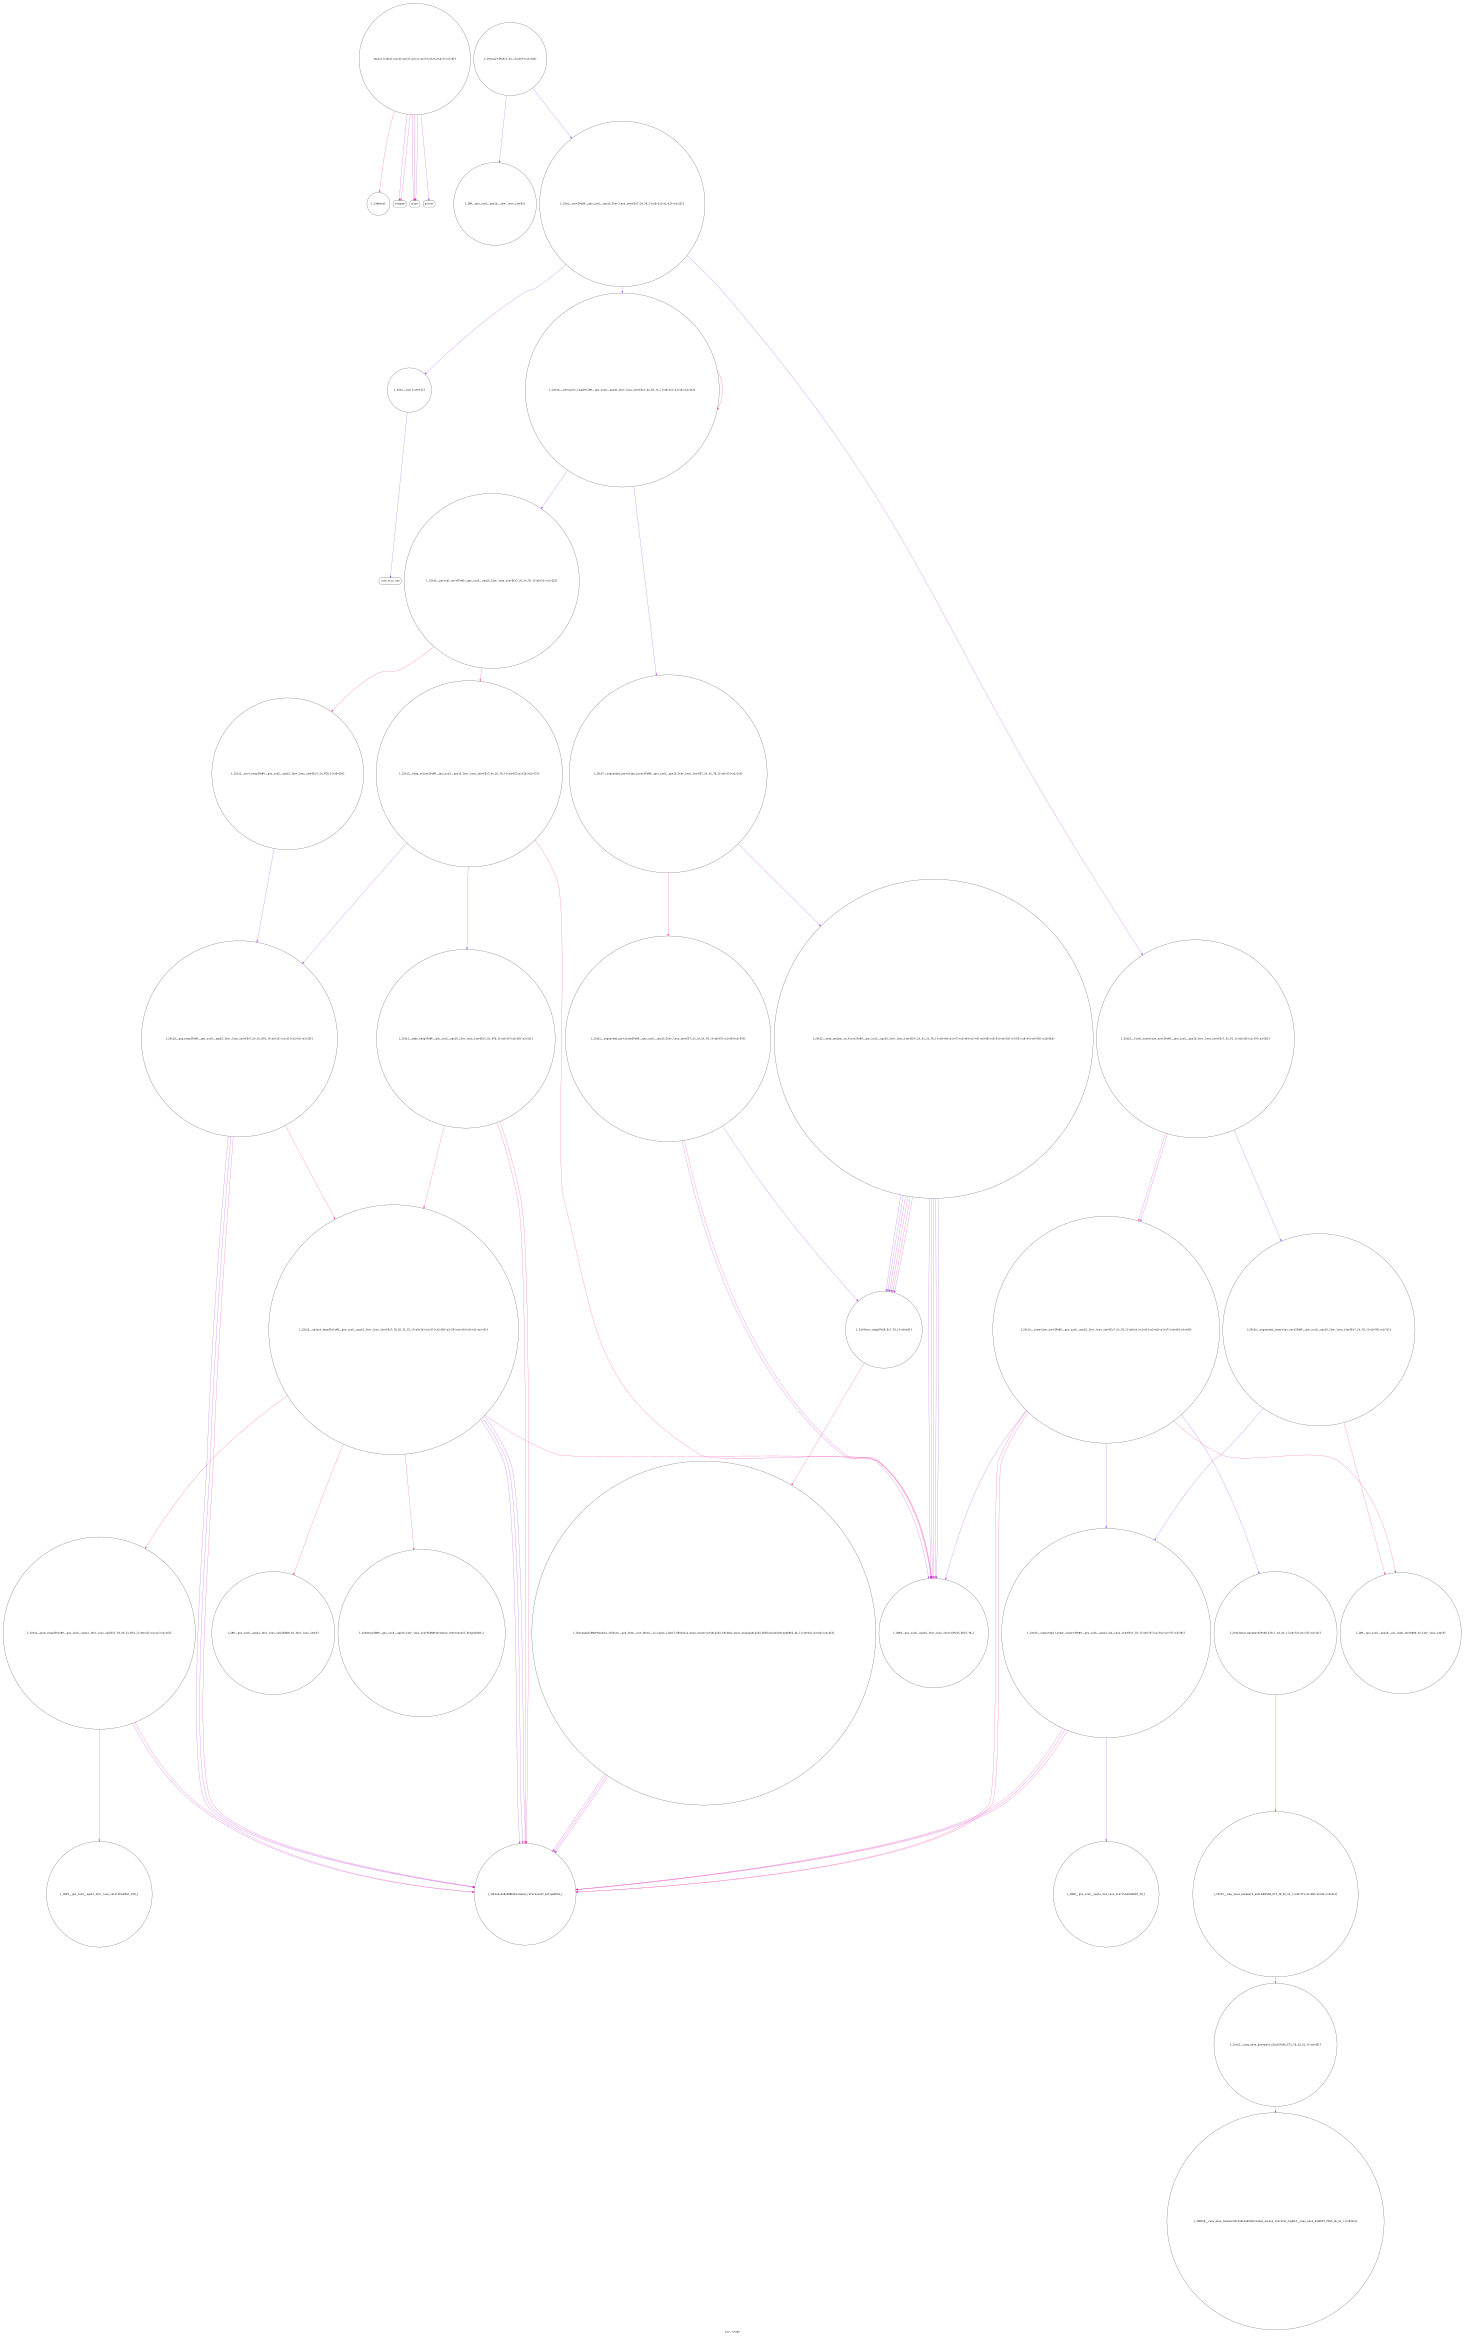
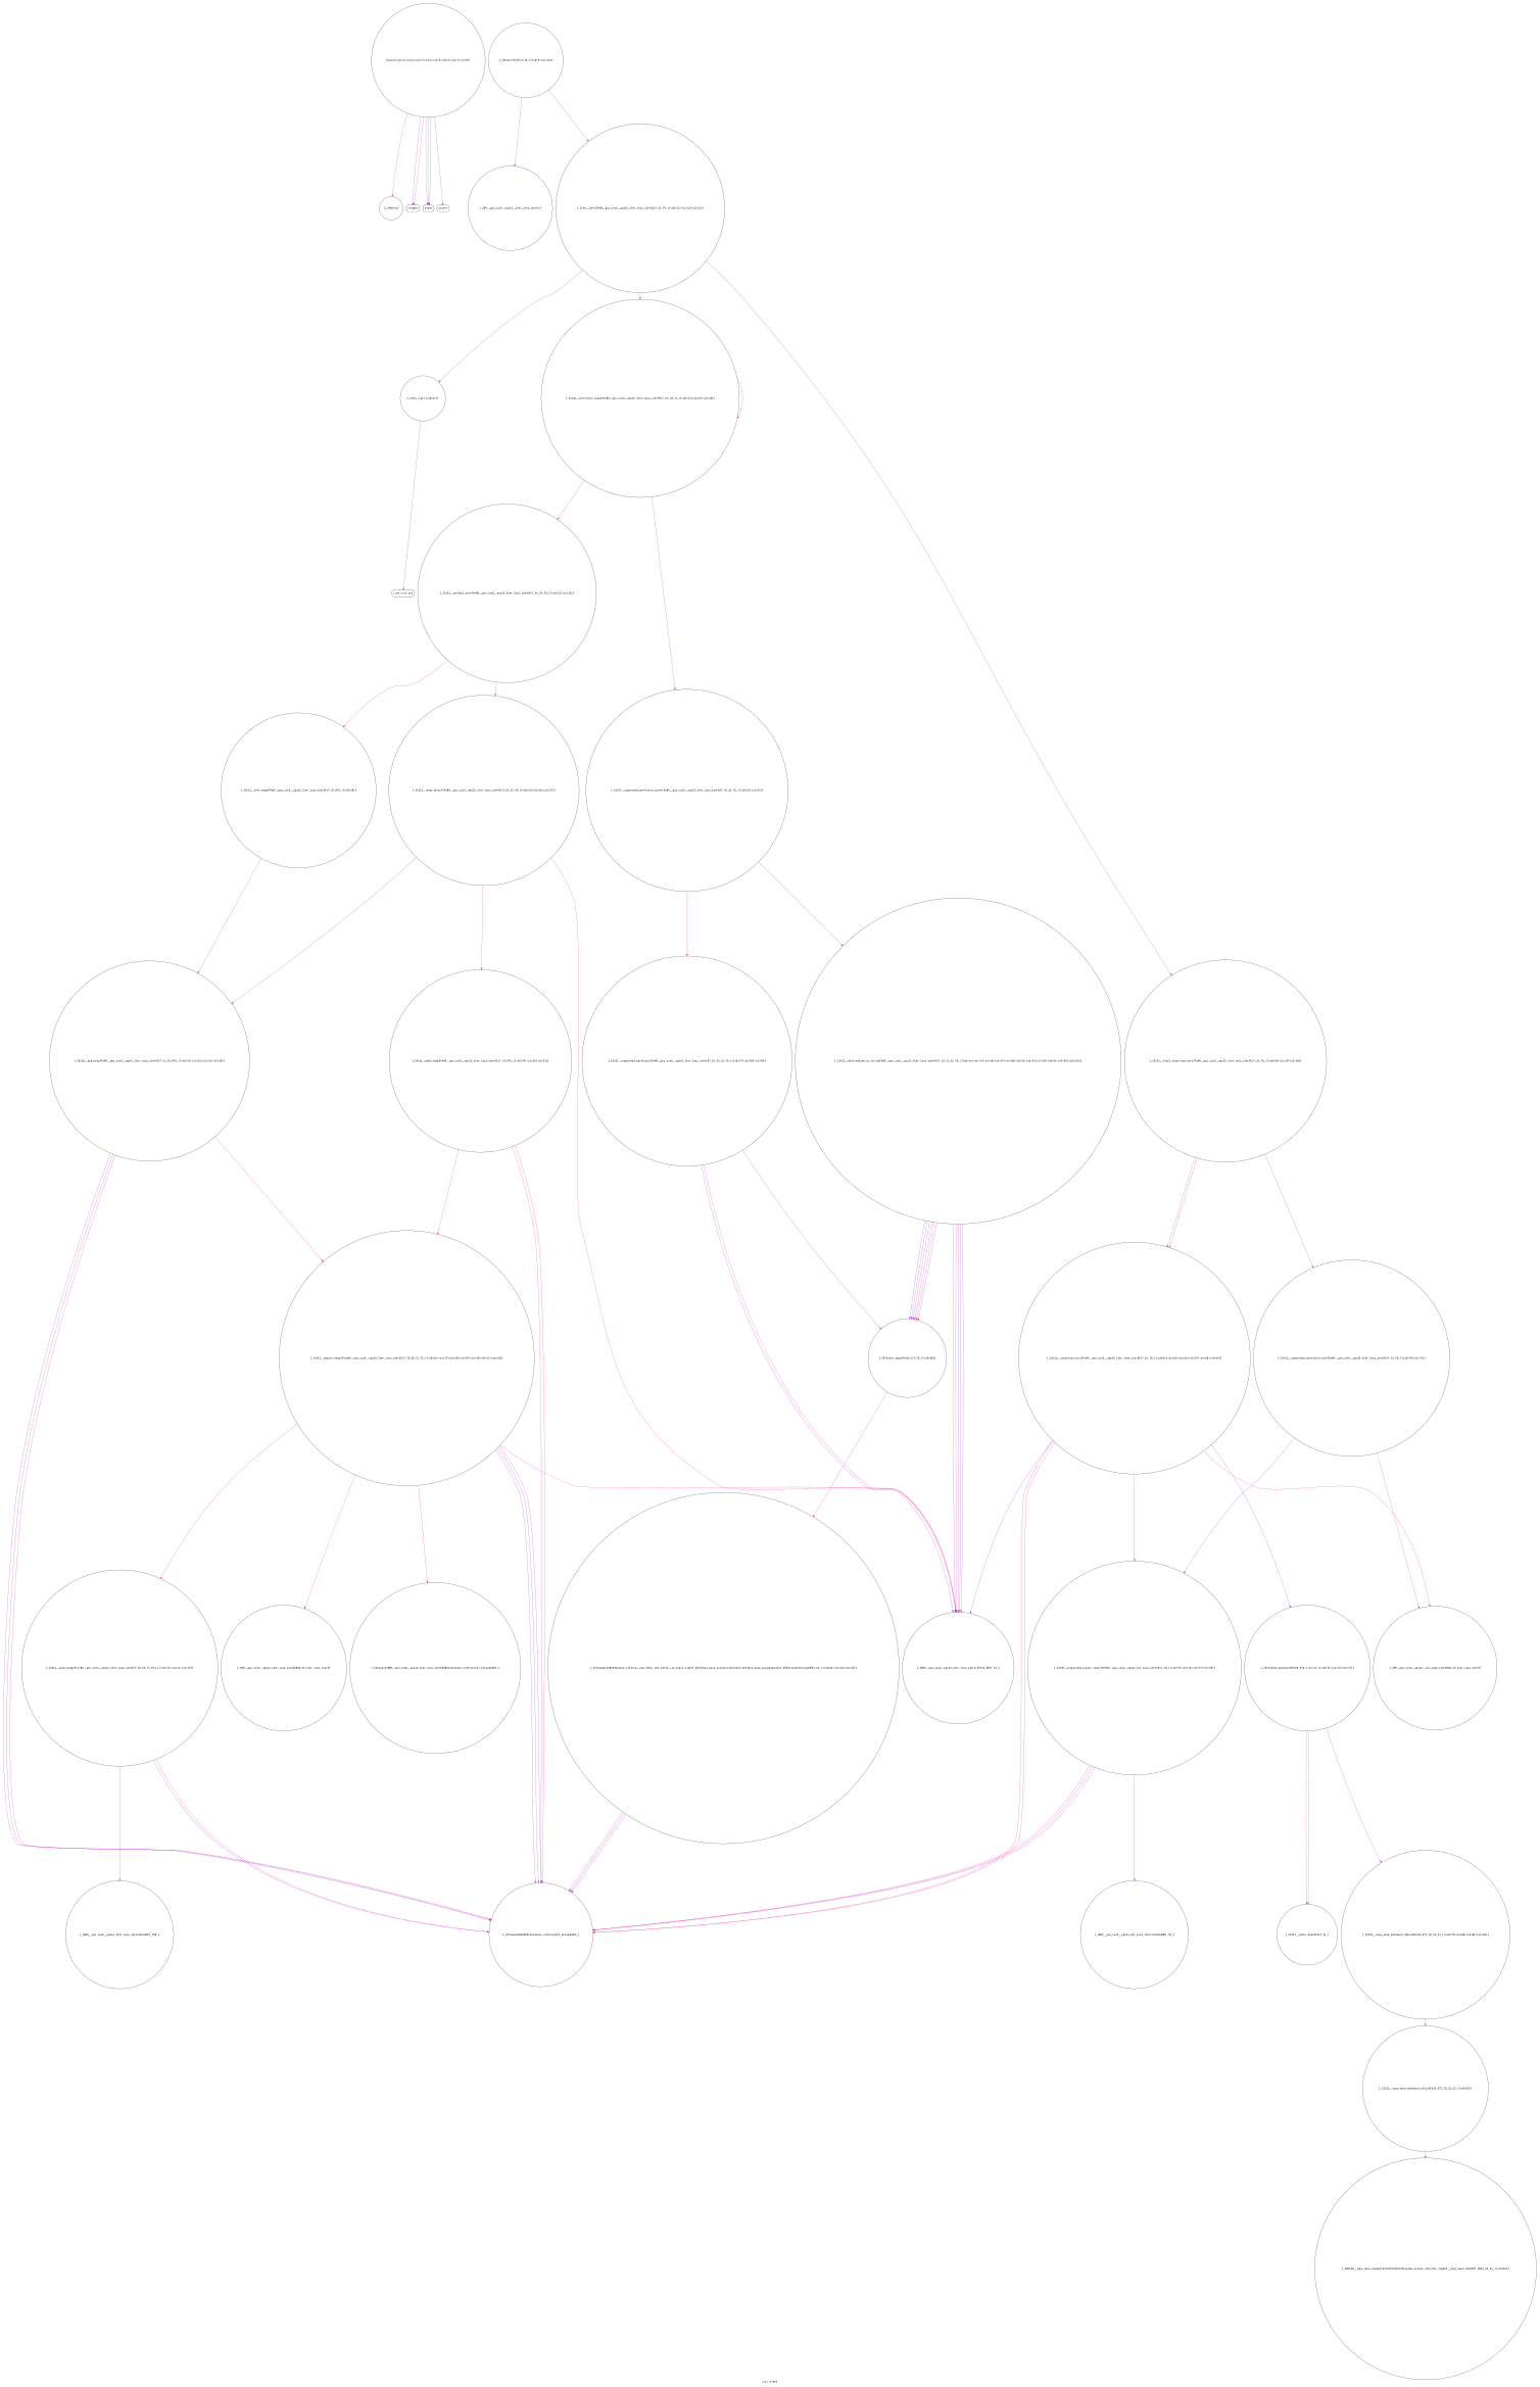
  digraph {
    fontname="JetBrains Mono"
    label="Call Graph"
    node [fontname="JetBrains Mono" shape=circle]
    edge [color=purple fontname="JetBrains Mono" tailport=s0]
    n1 [label="{_Z4Workv}"]
    n2 [label="{_ZSt9iter_swapIPxS0_EvT_T0_|{<s0>60}}"]
    n3 [label="{_ZSt4swapIxENSt9enable_ifIXsr6__and_ISt6__not_ISt15__is_tuple_likeIT_EESt21is_move_constructibleIS3_ESt18is_move_assignableIS3_EEE5valueEvE4typeERS3_SC_|{<s0>61|<s1>62|<s2>63}}"]
    n4 [label="{_ZSt4moveIRxEONSt16remove_referenceIT_E4typeEOS2_}"]
    n5 [label="{_ZN9__gnu_cxx5__ops16__iter_less_iterEv}"]
    n6 [label="{_ZN9__gnu_cxx5__ops15__val_comp_iterENS0_15_Iter_less_iterE}"]
    n7 [label="{_ZSt11__sort_heapIPxN9__gnu_cxx5__ops15_Iter_less_iterEEvT_S4_RT0_|{<s0>28}}"]
    n8 [label="{_ZSt10__pop_heapIPxN9__gnu_cxx5__ops15_Iter_less_iterEEvT_S4_S4_RT0_|{<s0>32|<s1>33|<s2>34|<s3>35}}"]
    n9 [label="{_ZSt13__adjust_heapIPxlxN9__gnu_cxx5__ops15_Iter_less_iterEEvT_T0_S5_T1_T2_|{<s0>36|<s1>37|<s2>38|<s3>39|<s4>40|<s5>41|<s6>42}}"]
    n10 [label="{_ZN9__gnu_cxx5__ops14_Iter_less_valC2ENS0_15_Iter_less_iterE}"]
    n11 [label="{_ZNK9__gnu_cxx5__ops15_Iter_less_iterclIPxS3_EEbT_T0_}"]
    n12 [label="{_ZSt4moveIRN9__gnu_cxx5__ops15_Iter_less_iterEEONSt16remove_referenceIT_E4typeEOS5_}"]
    n13 [label="{_ZSt11__push_heapIPxlxN9__gnu_cxx5__ops14_Iter_less_valEEvT_T0_S5_T1_RT2_|{<s0>43|<s1>44|<s2>45}}"]
    n14 [label="{_ZNK9__gnu_cxx5__ops14_Val_less_iterclIxPxEEbRT_T0_}"]
    n15 [label="{freopen}" shape=Mrecord]
    n16 [label="{llvm.ctlz.i64}" shape=Mrecord]
    n17 [label="{_ZSt4__lgl|{<s0>17}}"]
+   n18 [label="{_ZSt12__miter_baseIPxET_S1_}"]
    n19 [label="{_ZNK9__gnu_cxx5__ops14_Iter_less_valclIPxxEEbT_RT0_}"]
    n20 [label="{_ZSt4sortIPxEvT_S1_|{<s0>9|<s1>10}}"]
    n21 [label="{_ZSt6__sortIPxN9__gnu_cxx5__ops15_Iter_less_iterEEvT_S4_T0_|{<s0>11|<s1>12|<s2>13}}"]
    n22 [label="{_ZSt16__introsort_loopIPxlN9__gnu_cxx5__ops15_Iter_less_iterEEvT_S4_T0_T1_|{<s0>14|<s1>15|<s2>16}}"]
    n23 [label="{_ZSt22__final_insertion_sortIPxN9__gnu_cxx5__ops15_Iter_less_iterEEvT_S4_T0_|{<s0>18|<s1>19|<s2>20}}"]
    n24 [label="{_ZSt14__partial_sortIPxN9__gnu_cxx5__ops15_Iter_less_iterEEvT_S4_S4_T0_|{<s0>21|<s1>22}}"]
    n25 [label="{_ZSt27__unguarded_partition_pivotIPxN9__gnu_cxx5__ops15_Iter_less_iterEET_S4_S4_T0_|{<s0>23|<s1>24}}"]
    n26 [label="{_ZSt26__unguarded_insertion_sortIPxN9__gnu_cxx5__ops15_Iter_less_iterEEvT_S4_T0_|{<s0>70|<s1>71}}"]
    n27 [label="{_ZSt16__insertion_sortIPxN9__gnu_cxx5__ops15_Iter_less_iterEEvT_S4_T0_|{<s0>64|<s1>65|<s2>66|<s3>67|<s4>68|<s5>69}}"]
    n28 [label="{_ZSt25__unguarded_linear_insertIPxN9__gnu_cxx5__ops14_Val_less_iterEEvT_T0_|{<s0>75|<s1>76|<s2>77|<s3>78}}"]
    n29 [label="{_ZSt13__heap_selectIPxN9__gnu_cxx5__ops15_Iter_less_iterEEvT_S4_S4_T0_|{<s0>25|<s1>26|<s2>27}}"]
    n30 [label="{_ZSt11__make_heapIPxN9__gnu_cxx5__ops15_Iter_less_iterEEvT_S4_RT0_|{<s0>29|<s1>30|<s2>31}}"]
    n31 [label="{_ZSt21__unguarded_partitionIPxN9__gnu_cxx5__ops15_Iter_less_iterEET_S4_S4_S4_T0_|{<s0>57|<s1>58|<s2>59}}"]
    n32 [label="{_ZSt22__move_median_to_firstIPxN9__gnu_cxx5__ops15_Iter_less_iterEEvT_S4_S4_S4_T0_|{<s0>46|<s1>47|<s2>48|<s3>49|<s4>50|<s5>51|<s6>52|<s7>53|<s8>54|<s9>55|<s10>56}}"]
    n33 [label="{_ZSt13move_backwardIPxS0_ET0_T_S2_S1_|{<s0>72|<s1>73|<s2>74}}"]
    n34 [label="{main|{<s0>1|<s1>2|<s2>3|<s3>4|<s4>5|<s5>6|<s6>7|<s7>8}}"]
    n35 [label="{scanf}" shape=Mrecord]
    n36 [label="{printf}" shape=Mrecord]
    n37 [label="{_ZSt23__copy_move_backward_a2ILb1EPxS0_ET1_T0_S2_S1_|{<s0>79|<s1>80|<s2>81|<s3>82}}"]
    n38 [label="{_ZSt22__copy_move_backward_aILb1EPxS0_ET1_T0_S2_S1_|{<s0>83}}"]
    n39 [label="{_ZNSt20__copy_move_backwardILb1ELb1ESt26random_access_iterator_tagE13__copy_move_bIxEEPT_PKS3_S6_S4_|{<s0>84}}"]
    n2 -> n3 [color=deeppink]
    n3 -> n4
    n3 -> n4 [color=deeppink tailport=s1]
    n3 -> n4 [tailport=s2]
    n7 -> n8
    n8 -> n4
    n8 -> n4 [tailport=s1]
    n8 -> n4 [color=deeppink tailport=s2]
    n8 -> n9 [color=deeppink tailport=s3]
    n9 -> n4 [tailport=s1]
    n9 -> n4 [tailport=s2]
    n9 -> n4 [tailport=s5]
    n9 -> n10 [color=deeppink tailport=s4]
    n9 -> n11 [color=deeppink]
    n9 -> n12 [color=deeppink tailport=s3]
    n9 -> n13 [color=deeppink tailport=s6]
    n13 -> n4 [tailport=s1]
    n13 -> n4 [color=deeppink tailport=s2]
    n13 -> n19 [color=deeppink]
    n17 -> n16
    n20 -> n5
    n20 -> n21 [tailport=s1]
    n21 -> n17
    n21 -> n22 [tailport=s1]
    n21 -> n23 [tailport=s2]
    n22 -> n22 [color=deeppink tailport=s2]
    n22 -> n24
    n22 -> n25 [tailport=s1]
    n23 -> n26 [tailport=s1]
    n23 -> n27 [color=deeppink]
    n23 -> n27 [tailport=s2]
    n24 -> n7 [color=deeppink tailport=s1]
    n24 -> n29 [color=deeppink]
    n25 -> n31 [color=deeppink tailport=s1]
    n25 -> n32
    n26 -> n6 [color=deeppink]
    n26 -> n28 [tailport=s1]
    n27 -> n4 [color=deeppink tailport=s1]
    n27 -> n4 [color=deeppink tailport=s3]
    n27 -> n6 [color=deeppink tailport=s4]
    n27 -> n11
    n27 -> n28 [tailport=s5]
    n27 -> n33 [tailport=s2]
    n28 -> n4 [color=deeppink]
    n28 -> n4 [tailport=s2]
    n28 -> n4 [color=deeppink tailport=s3]
    n28 -> n14 [tailport=s1]
    n29 -> n8 [tailport=s2]
    n29 -> n11 [color=deeppink tailport=s1]
    n29 -> n30
    n30 -> n4 [color=deeppink]
    n30 -> n4 [color=deeppink tailport=s1]
    n30 -> n9 [color=deeppink tailport=s2]
    n31 -> n2 [tailport=s2]
    n31 -> n11
    n31 -> n11 [color=deeppink tailport=s1]
    n32 -> n2 [tailport=s2]
    n32 -> n2 [tailport=s4]
    n32 -> n2 [tailport=s5]
    n32 -> n2 [color=deeppink tailport=s7]
    n32 -> n2 [color=deeppink tailport=s9]
    n32 -> n2 [tailport=s10]
    n32 -> n11
    n32 -> n11 [color=deeppink tailport=s1]
    n32 -> n11 [tailport=s3]
    n32 -> n11 [tailport=s6]
    n32 -> n11 [tailport=s8]
+   n33 -> n18 [color=deeppink]
+   n33 -> n18 [tailport=s1]
    n33 -> n37 [tailport=s2]
    n34 -> n1 [color=deeppink tailport=s6]
    n34 -> n15
    n34 -> n15 [color=deeppink tailport=s1]
    n34 -> n35 [tailport=s2]
    n34 -> n35 [color=deeppink tailport=s3]
    n34 -> n35 [tailport=s4]
    n34 -> n36 [tailport=s7]
    n37 -> n38 [tailport=s3]
    n38 -> n39
  }
